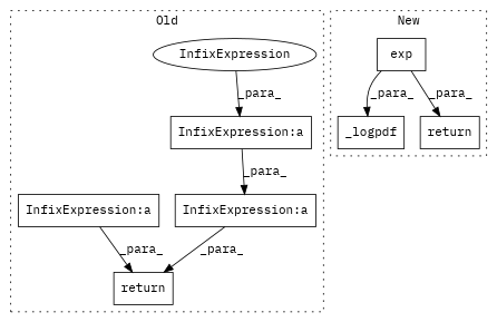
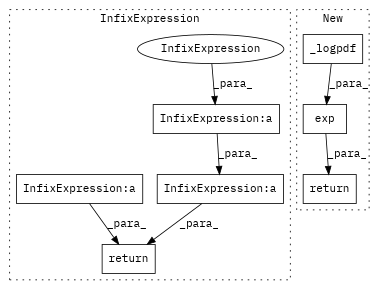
  digraph {
    fontname="IBM Plex Mono"
    node [a=27 fontname="IBM Plex Mono" l=3 shape=box]
    edge [fontname="IBM Plex Mono"]
    n1 [a=41 l=7 label=return s=25078]
    n2 [label="InfixExpression:a" s=25101]
    n3 [label="InfixExpression:a" s=25127]
    n4 [a=34 l=1 label=InfixExpression s=25100 shape=ellipse]
    n5 [label="InfixExpression:a" s=25144]
    n6 [a=32 l="8,1" label=_logpdf s="25058,25071"]
    n7 [a=32 l="4,1" label=exp s="25049,25072"]
    n8 [a=41 l=7 label=return s=25042]
    subgraph cluster_1 {
-     label=Old
+     label=InfixExpression
      style=dotted
      n1
      n2
      n3
      n4
      n5
    }
    subgraph cluster_2 {
      label=New
      style=dotted
      n6
      n7
      n8
    }
    n2 -> n3 [label=_para_]
    n3 -> n1 [label=_para_]
    n4 -> n2 [label=_para_]
    n5 -> n1 [label=_para_]
-   n7 -> n6 [label=_para_]
+   n6 -> n7 [label=_para_]
    n7 -> n8 [label=_para_]
  }
